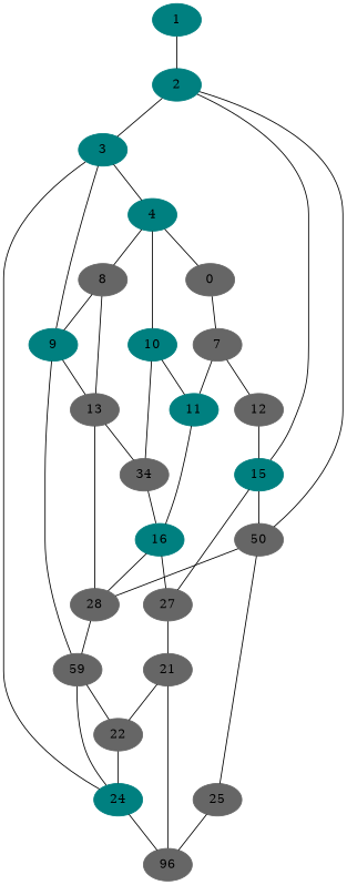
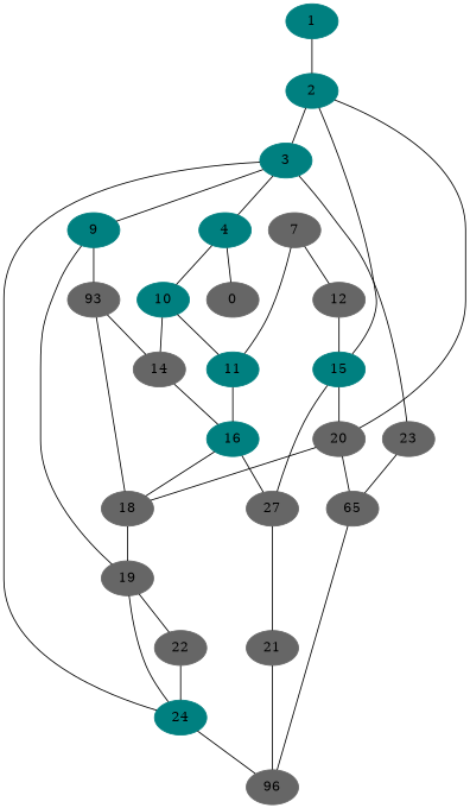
  graph {
    node [color=gray40 style=filled]
    edge [weight=2.0]
    1 [color=teal]
    2 [color=teal]
    3 [color=teal]
    15 [color=teal]
-   20 [label=50]
+   20
    4 [color=teal]
    9 [color=teal]
+   23
    24 [color=teal]
    n10 [label=27]
-   18 [label=28]
-   25
+   18
+   25 [label=65]
    n13 [label=0]
-   8
    10 [color=teal]
-   13
-   19 [label=59]
+   13 [label=93]
+   19
    n18 [label=96]
    7
    11 [color=teal]
-   14 [label=34]
+   14
    12
    16 [color=teal]
    22
    21
    1 -- 2
    2 -- 3
    2 -- 15 [weight=1.0]
    2 -- 20 [weight=1.0]
    3 -- 4 [weight=1.0]
    3 -- 9
+   3 -- 23
    3 -- 24 [weight=1.0]
    15 -- 20 [weight=1.0]
    15 -- n10
    20 -- 18 [weight=1.0]
    20 -- 25 [weight=1.0]
    4 -- n13
-   4 -- 8 [weight=1.0]
    4 -- 10
    9 -- 13 [weight=1.0]
    9 -- 19
+   23 -- 25 [weight=3.0]
    24 -- n18
    n10 -- 21
    18 -- 19
    25 -- n18
-   n13 -- 7
-   8 -- 9 [weight=1.0]
-   8 -- 13
    10 -- 11
    10 -- 14 [weight=1.0]
    13 -- 18 [weight=1.0]
    13 -- 14
    19 -- 24 [weight=1.0]
    19 -- 22 [weight=1.0]
    7 -- 11
    7 -- 12 [weight=1.0]
    11 -- 16
    14 -- 16 [weight=1.0]
    12 -- 15
    16 -- n10
    16 -- 18 [weight=1.0]
    22 -- 24 [weight=1.0]
    21 -- n18
-   21 -- 22
  }
